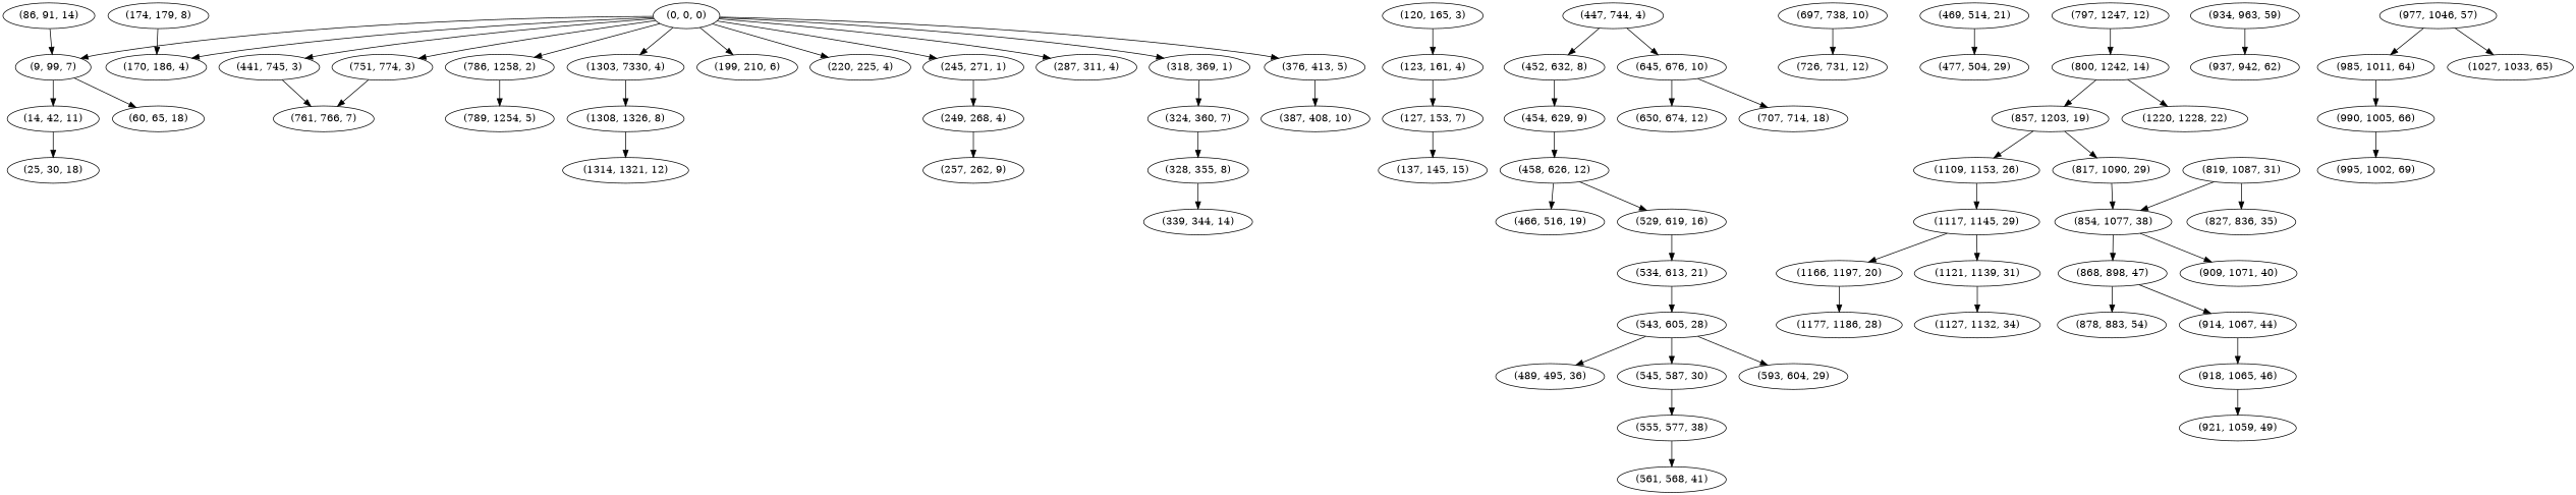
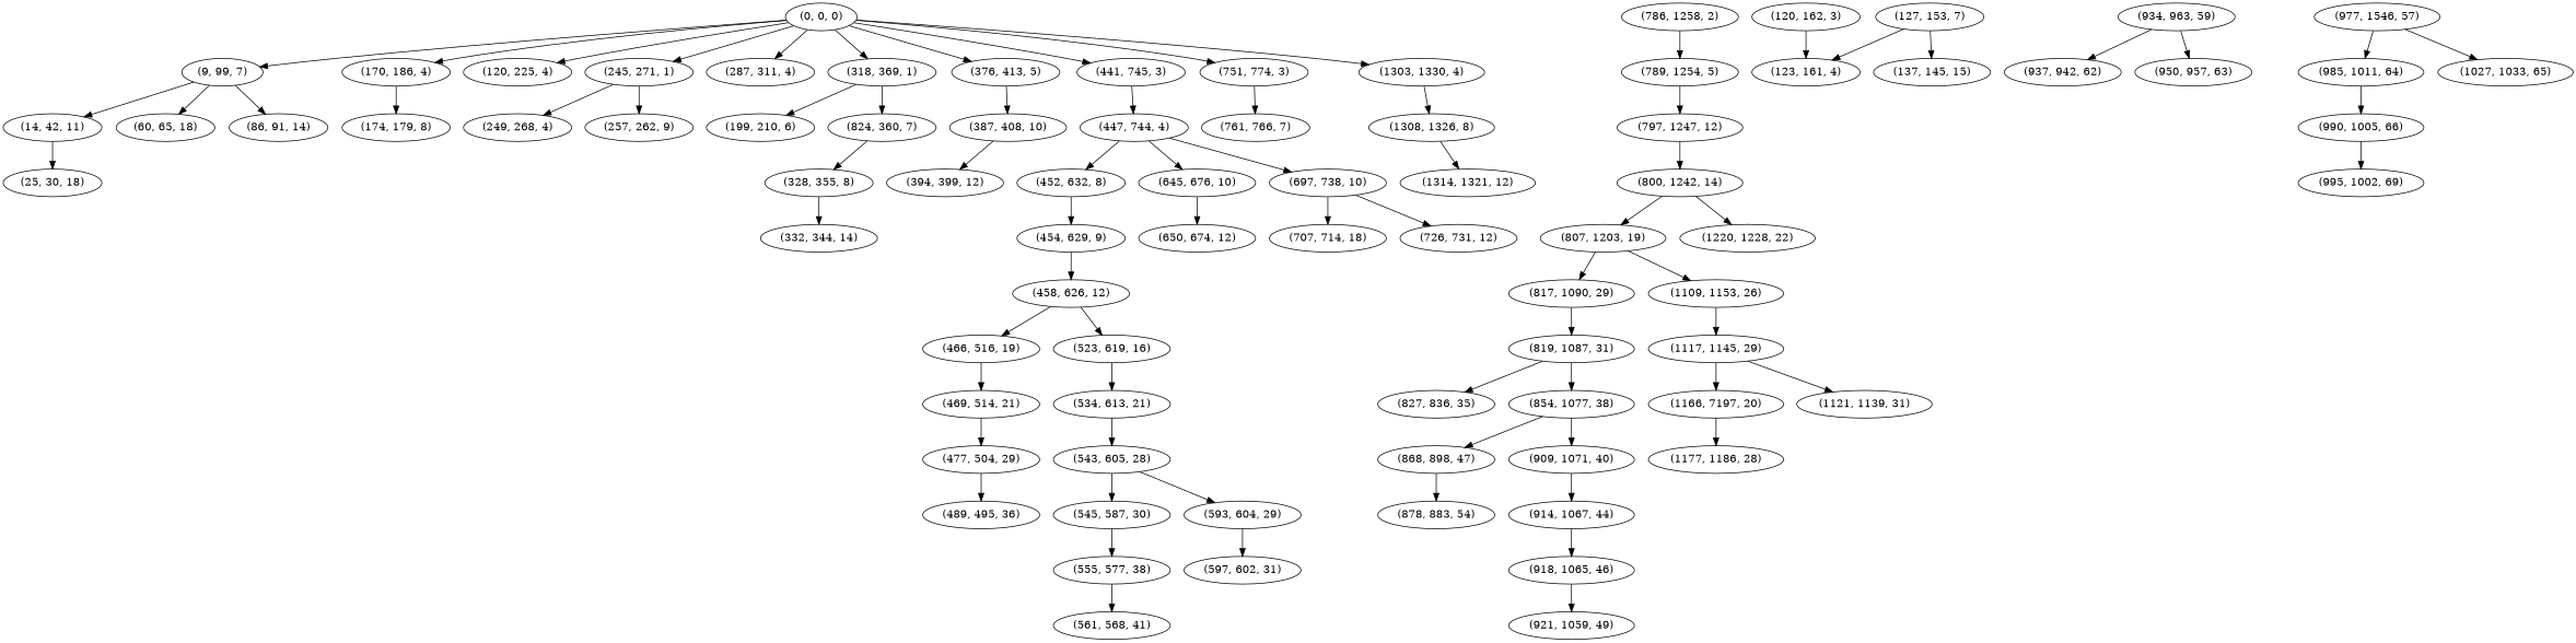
  digraph {
    "(0, 0, 0)"
    "(9, 99, 7)"
    "(170, 186, 4)"
    "(199, 210, 6)"
-   "(220, 225, 4)"
+   "(220, 225, 4)" [label="(120, 225, 4)"]
    "(245, 271, 1)"
    "(287, 311, 4)"
    "(318, 369, 1)"
    "(376, 413, 5)"
    "(441, 745, 3)"
    "(751, 774, 3)"
    "(786, 1258, 2)"
-   "(1303, 1330, 4)" [label="(1303, 7330, 4)"]
+   "(1303, 1330, 4)"
    "(14, 42, 11)"
    "(60, 65, 18)"
    "(86, 91, 14)"
-   "(120, 162, 3)" [label="(120, 165, 3)"]
+   "(120, 162, 3)"
    "(123, 161, 4)"
    "(174, 179, 8)"
    "(249, 268, 4)"
-   "(324, 360, 7)"
+   "(324, 360, 7)" [label="(824, 360, 7)"]
    "(387, 408, 10)"
    "(447, 744, 4)"
    "(761, 766, 7)"
    "(789, 1254, 5)"
    "(1308, 1326, 8)"
    "(25, 30, 18)"
    "(127, 153, 7)"
    "(137, 145, 15)"
    "(257, 262, 9)"
    "(328, 355, 8)"
-   "(339, 344, 14)"
+   "(339, 344, 14)" [label="(332, 344, 14)"]
+   "(394, 399, 12)"
    "(452, 632, 8)"
    "(645, 676, 10)"
    "(697, 738, 10)"
    "(454, 629, 9)"
    "(650, 674, 12)"
    "(707, 714, 18)"
    "(726, 731, 12)"
    "(458, 626, 12)"
    "(466, 516, 19)"
-   "(529, 619, 16)"
+   "(529, 619, 16)" [label="(523, 619, 16)"]
    "(469, 514, 21)"
    "(534, 613, 21)"
    "(477, 504, 29)"
    "(489, 495, 36)"
    "(543, 605, 28)"
    "(545, 587, 30)"
    "(593, 604, 29)"
    "(555, 577, 38)"
+   "(597, 602, 31)"
    "(561, 568, 41)"
    "(797, 1247, 12)"
    "(800, 1242, 14)"
-   "(807, 1203, 19)" [label="(857, 1203, 19)"]
+   "(807, 1203, 19)"
    "(1220, 1228, 22)"
    "(817, 1090, 29)"
    "(1109, 1153, 26)"
    "(819, 1087, 31)"
    "(1117, 1145, 29)"
-   "(1166, 1197, 20)"
+   "(1166, 1197, 20)" [label="(1166, 7197, 20)"]
    "(1177, 1186, 28)"
    "(827, 836, 35)"
    "(854, 1077, 38)"
    "(868, 898, 47)"
    "(909, 1071, 40)"
    "(878, 883, 54)"
    "(914, 1067, 44)"
    "(918, 1065, 46)"
    "(921, 1059, 49)"
    "(934, 963, 59)"
    "(937, 942, 62)"
-   "(977, 1046, 57)"
+   "(950, 957, 63)"
+   "(977, 1046, 57)" [label="(977, 1546, 57)"]
    "(985, 1011, 64)"
    "(1027, 1033, 65)"
    "(990, 1005, 66)"
    "(995, 1002, 69)"
    "(1121, 1139, 31)"
-   "(1127, 1132, 34)"
    "(1314, 1321, 12)"
    "(0, 0, 0)" -> "(9, 99, 7)"
    "(0, 0, 0)" -> "(170, 186, 4)"
-   "(0, 0, 0)" -> "(199, 210, 6)"
+   "(318, 369, 1)" -> "(199, 210, 6)"
    "(0, 0, 0)" -> "(220, 225, 4)"
    "(0, 0, 0)" -> "(245, 271, 1)"
    "(0, 0, 0)" -> "(287, 311, 4)"
    "(0, 0, 0)" -> "(318, 369, 1)"
    "(0, 0, 0)" -> "(376, 413, 5)"
    "(0, 0, 0)" -> "(441, 745, 3)"
    "(0, 0, 0)" -> "(751, 774, 3)"
-   "(0, 0, 0)" -> "(786, 1258, 2)"
    "(0, 0, 0)" -> "(1303, 1330, 4)"
    "(9, 99, 7)" -> "(14, 42, 11)"
    "(9, 99, 7)" -> "(60, 65, 18)"
-   "(86, 91, 14)" -> "(9, 99, 7)"
-   "(174, 179, 8)" -> "(170, 186, 4)"
+   "(9, 99, 7)" -> "(86, 91, 14)"
+   "(170, 186, 4)" -> "(174, 179, 8)"
    "(245, 271, 1)" -> "(249, 268, 4)"
    "(318, 369, 1)" -> "(324, 360, 7)"
    "(376, 413, 5)" -> "(387, 408, 10)"
-   "(441, 745, 3)" -> "(761, 766, 7)"
+   "(441, 745, 3)" -> "(447, 744, 4)"
    "(751, 774, 3)" -> "(761, 766, 7)"
    "(786, 1258, 2)" -> "(789, 1254, 5)"
    "(1303, 1330, 4)" -> "(1308, 1326, 8)"
    "(14, 42, 11)" -> "(25, 30, 18)"
    "(120, 162, 3)" -> "(123, 161, 4)"
-   "(123, 161, 4)" -> "(127, 153, 7)"
-   "(249, 268, 4)" -> "(257, 262, 9)"
+   "(127, 153, 7)" -> "(123, 161, 4)"
+   "(245, 271, 1)" -> "(257, 262, 9)"
    "(324, 360, 7)" -> "(328, 355, 8)"
+   "(387, 408, 10)" -> "(394, 399, 12)"
    "(447, 744, 4)" -> "(452, 632, 8)"
    "(447, 744, 4)" -> "(645, 676, 10)"
+   "(447, 744, 4)" -> "(697, 738, 10)"
+   "(789, 1254, 5)" -> "(797, 1247, 12)"
    "(1308, 1326, 8)" -> "(1314, 1321, 12)"
    "(127, 153, 7)" -> "(137, 145, 15)"
    "(328, 355, 8)" -> "(339, 344, 14)"
    "(452, 632, 8)" -> "(454, 629, 9)"
    "(645, 676, 10)" -> "(650, 674, 12)"
-   "(645, 676, 10)" -> "(707, 714, 18)"
+   "(697, 738, 10)" -> "(707, 714, 18)"
    "(697, 738, 10)" -> "(726, 731, 12)"
    "(454, 629, 9)" -> "(458, 626, 12)"
    "(458, 626, 12)" -> "(466, 516, 19)"
    "(458, 626, 12)" -> "(529, 619, 16)"
+   "(466, 516, 19)" -> "(469, 514, 21)"
    "(529, 619, 16)" -> "(534, 613, 21)"
    "(469, 514, 21)" -> "(477, 504, 29)"
    "(534, 613, 21)" -> "(543, 605, 28)"
-   "(543, 605, 28)" -> "(489, 495, 36)"
+   "(477, 504, 29)" -> "(489, 495, 36)"
    "(543, 605, 28)" -> "(545, 587, 30)"
    "(543, 605, 28)" -> "(593, 604, 29)"
    "(545, 587, 30)" -> "(555, 577, 38)"
+   "(593, 604, 29)" -> "(597, 602, 31)"
    "(555, 577, 38)" -> "(561, 568, 41)"
    "(797, 1247, 12)" -> "(800, 1242, 14)"
    "(800, 1242, 14)" -> "(807, 1203, 19)"
    "(800, 1242, 14)" -> "(1220, 1228, 22)"
    "(807, 1203, 19)" -> "(817, 1090, 29)"
    "(807, 1203, 19)" -> "(1109, 1153, 26)"
-   "(817, 1090, 29)" -> "(854, 1077, 38)"
+   "(817, 1090, 29)" -> "(819, 1087, 31)"
    "(1109, 1153, 26)" -> "(1117, 1145, 29)"
    "(819, 1087, 31)" -> "(827, 836, 35)"
    "(819, 1087, 31)" -> "(854, 1077, 38)"
    "(1117, 1145, 29)" -> "(1166, 1197, 20)"
    "(1117, 1145, 29)" -> "(1121, 1139, 31)"
    "(1166, 1197, 20)" -> "(1177, 1186, 28)"
    "(854, 1077, 38)" -> "(868, 898, 47)"
    "(854, 1077, 38)" -> "(909, 1071, 40)"
    "(868, 898, 47)" -> "(878, 883, 54)"
-   "(868, 898, 47)" -> "(914, 1067, 44)"
+   "(909, 1071, 40)" -> "(914, 1067, 44)"
    "(914, 1067, 44)" -> "(918, 1065, 46)"
    "(918, 1065, 46)" -> "(921, 1059, 49)"
    "(934, 963, 59)" -> "(937, 942, 62)"
+   "(934, 963, 59)" -> "(950, 957, 63)"
    "(977, 1046, 57)" -> "(985, 1011, 64)"
    "(977, 1046, 57)" -> "(1027, 1033, 65)"
    "(985, 1011, 64)" -> "(990, 1005, 66)"
    "(990, 1005, 66)" -> "(995, 1002, 69)"
-   "(1121, 1139, 31)" -> "(1127, 1132, 34)"
  }
